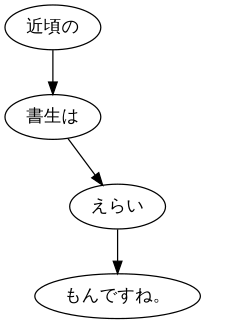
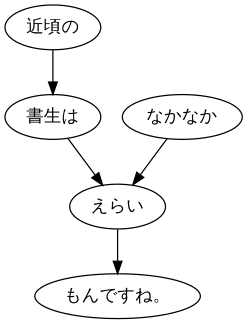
  digraph {
    n1 [label="近頃の"]
    n2 [label="書生は"]
    n3 [label="えらい"]
    n4 [label="もんですね。"]
+   n5 [label="なかなか"]
    n1 -> n2
    n2 -> n3
    n3 -> n4
+   n5 -> n3
  }
